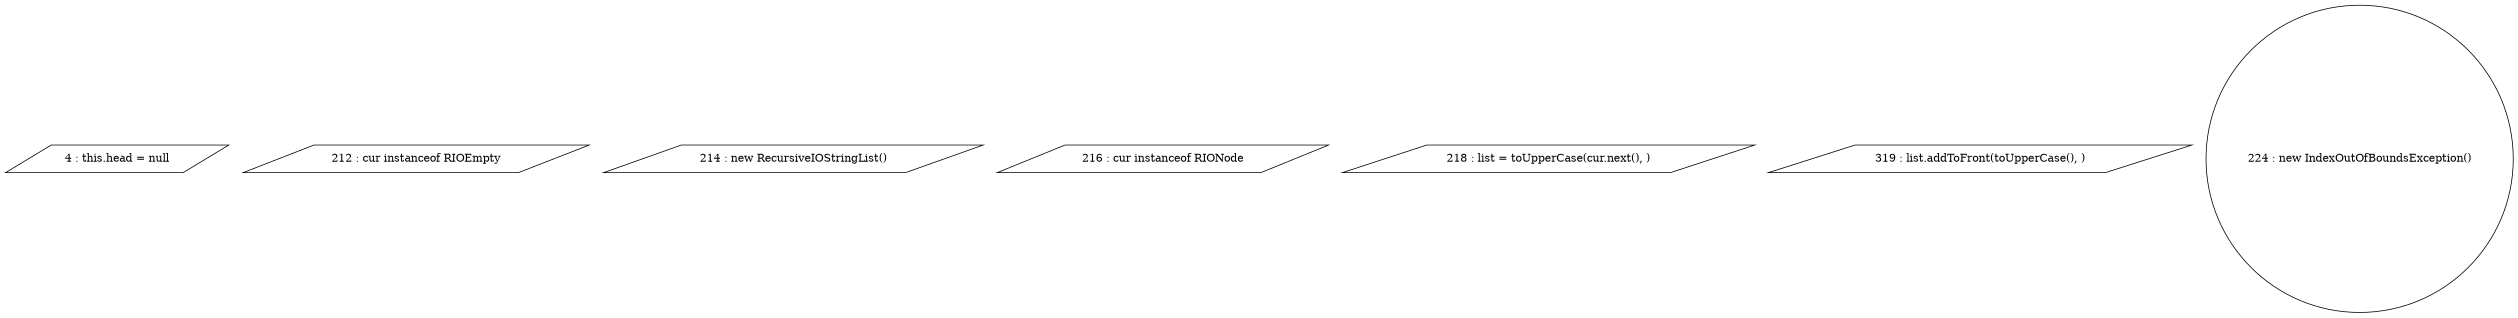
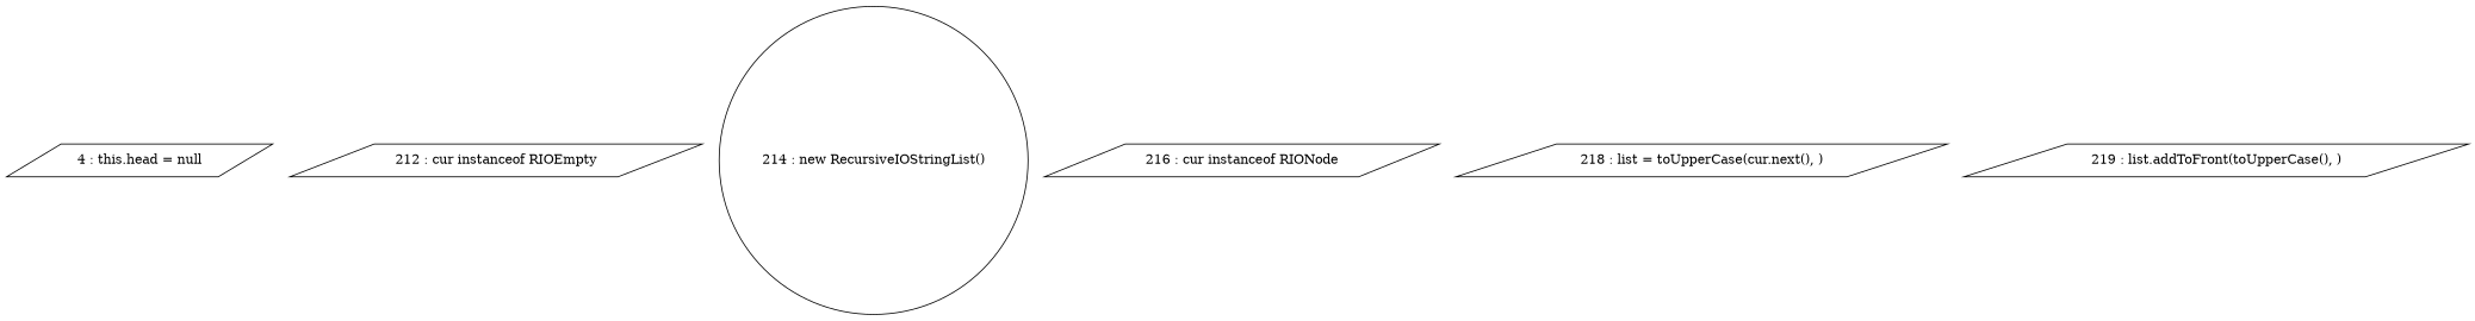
  digraph {
    node [shape=parallelogram]
    "4 : this.head = null"
    "212 : cur instanceof RIOEmpty"
-   "214 : new RecursiveIOStringList()"
+   "214 : new RecursiveIOStringList()" [shape=circle]
    "216 : cur instanceof RIONode"
    "218 : list = toUpperCase(cur.next(), )"
-   "219 : list.addToFront(toUpperCase(), )" [label="319 : list.addToFront(toUpperCase(), )"]
-   "224 : new IndexOutOfBoundsException()" [shape=circle]
+   "219 : list.addToFront(toUpperCase(), )"
  }
